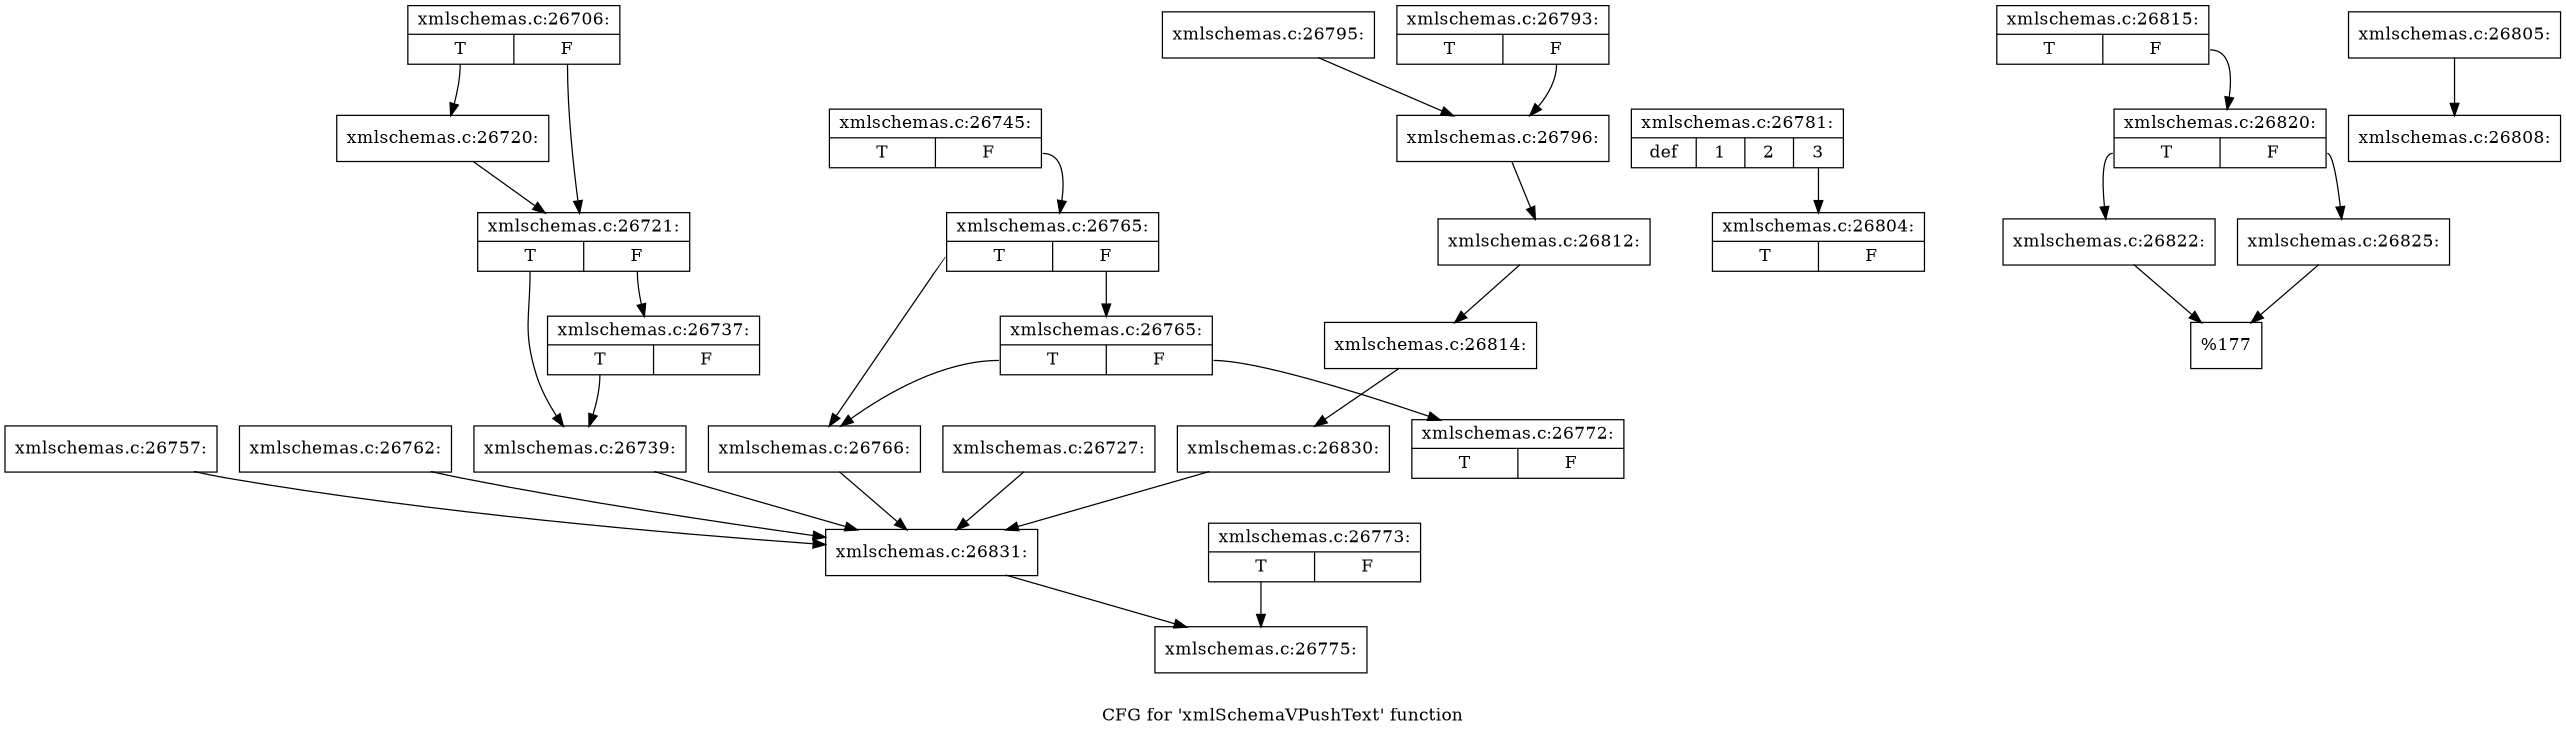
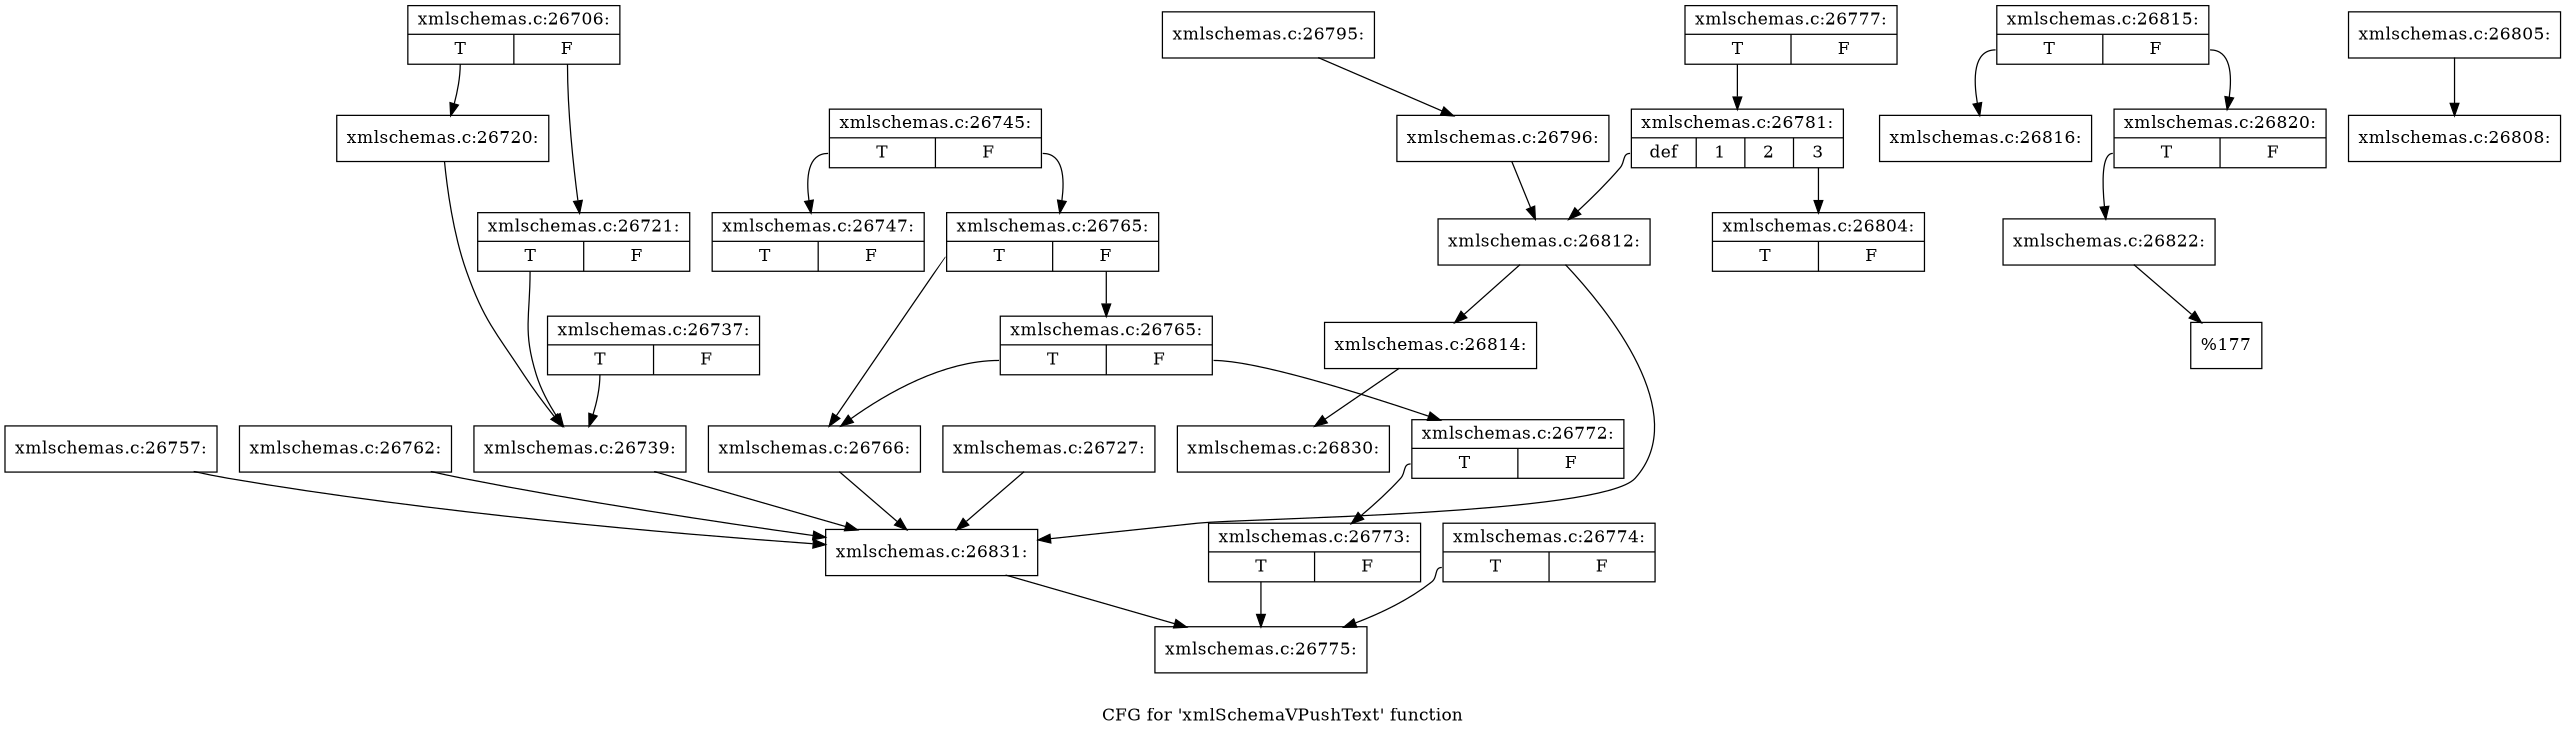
  digraph {
    label="CFG for 'xmlSchemaVPushText' function"
    node [shape=record]
    n1 [label="{xmlschemas.c:26706:|{<s0>T|<s1>F}}"]
    n2 [label="{xmlschemas.c:26720:}"]
    n3 [label="{xmlschemas.c:26721:|{<s0>T|<s1>F}}"]
    n4 [label="{xmlschemas.c:26737:|{<s0>T|<s1>F}}"]
    n5 [label="{xmlschemas.c:26739:}"]
    n6 [label="{xmlschemas.c:26727:}"]
    n7 [label="{xmlschemas.c:26831:}"]
    n8 [label="{xmlschemas.c:26775:}"]
    n9 [label="{xmlschemas.c:26745:|{<s0>T|<s1>F}}"]
+   n10 [label="{xmlschemas.c:26747:|{<s0>T|<s1>F}}"]
    n11 [label="{xmlschemas.c:26765:|{<s0>T|<s1>F}}"]
    n12 [label="{xmlschemas.c:26766:}"]
    n13 [label="{xmlschemas.c:26765:|{<s0>T|<s1>F}}"]
    n14 [label="{xmlschemas.c:26757:}"]
    n15 [label="{xmlschemas.c:26772:|{<s0>T|<s1>F}}"]
    n16 [label="{xmlschemas.c:26762:}"]
    n17 [label="{xmlschemas.c:26773:|{<s0>T|<s1>F}}"]
+   n18 [label="{xmlschemas.c:26777:|{<s0>T|<s1>F}}"]
    n19 [label="{xmlschemas.c:26781:|{<s0>def|<s1>1|<s2>2|<s3>3}}"]
+   n20 [label="{xmlschemas.c:26774:|{<s0>T|<s1>F}}"]
    n21 [label="{xmlschemas.c:26812:}"]
    n22 [label="{xmlschemas.c:26804:|{<s0>T|<s1>F}}"]
    n23 [label="{xmlschemas.c:26815:|{<s0>T|<s1>F}}"]
+   n24 [label="{xmlschemas.c:26816:}"]
    n25 [label="{xmlschemas.c:26820:|{<s0>T|<s1>F}}"]
    n26 [label="{xmlschemas.c:26814:}"]
-   n27 [label="{xmlschemas.c:26793:|{<s0>T|<s1>F}}"]
    n28 [label="{xmlschemas.c:26796:}"]
    n29 [label="{xmlschemas.c:26822:}"]
-   n30 [label="{xmlschemas.c:26825:}"]
    n31 [label="{xmlschemas.c:26830:}"]
    n32 [label="{xmlschemas.c:26795:}"]
    n33 [label="{xmlschemas.c:26805:}"]
    n34 [label="{xmlschemas.c:26808:}"]
    n35 [label="{%177}"]
    n1 -> n2 [tailport=s0]
    n1 -> n3 [tailport=s1]
-   n2 -> n3
-   n3 -> n4 [tailport=s1]
+   n2 -> n5
    n3 -> n5 [tailport=s0]
    n4 -> n5 [tailport=s0]
    n5 -> n7
    n6 -> n7
    n7 -> n8
+   n9 -> n10 [tailport=s0]
    n9 -> n11 [tailport=s1]
    n11 -> n12 [tailport=s0]
    n11 -> n13 [tailport=s1]
    n12 -> n7
    n13 -> n12 [tailport=s0]
    n13 -> n15 [tailport=s1]
    n14 -> n7
+   n15 -> n17 [tailport=s0]
    n16 -> n7
    n17 -> n8 [tailport=s0]
+   n18 -> n19 [tailport=s0]
+   n19 -> n21 [tailport=s0]
    n19 -> n22 [tailport=s3]
+   n20 -> n8 [tailport=s0]
    n21 -> n26
+   n23 -> n24 [tailport=s0]
    n23 -> n25 [tailport=s1]
    n25 -> n29 [tailport=s0]
-   n25 -> n30 [tailport=s1]
    n26 -> n31
-   n27 -> n28 [tailport=s1]
    n28 -> n21
    n29 -> n35
-   n30 -> n35
-   n31 -> n7
+   n21 -> n7
    n32 -> n28
    n33 -> n34
  }
